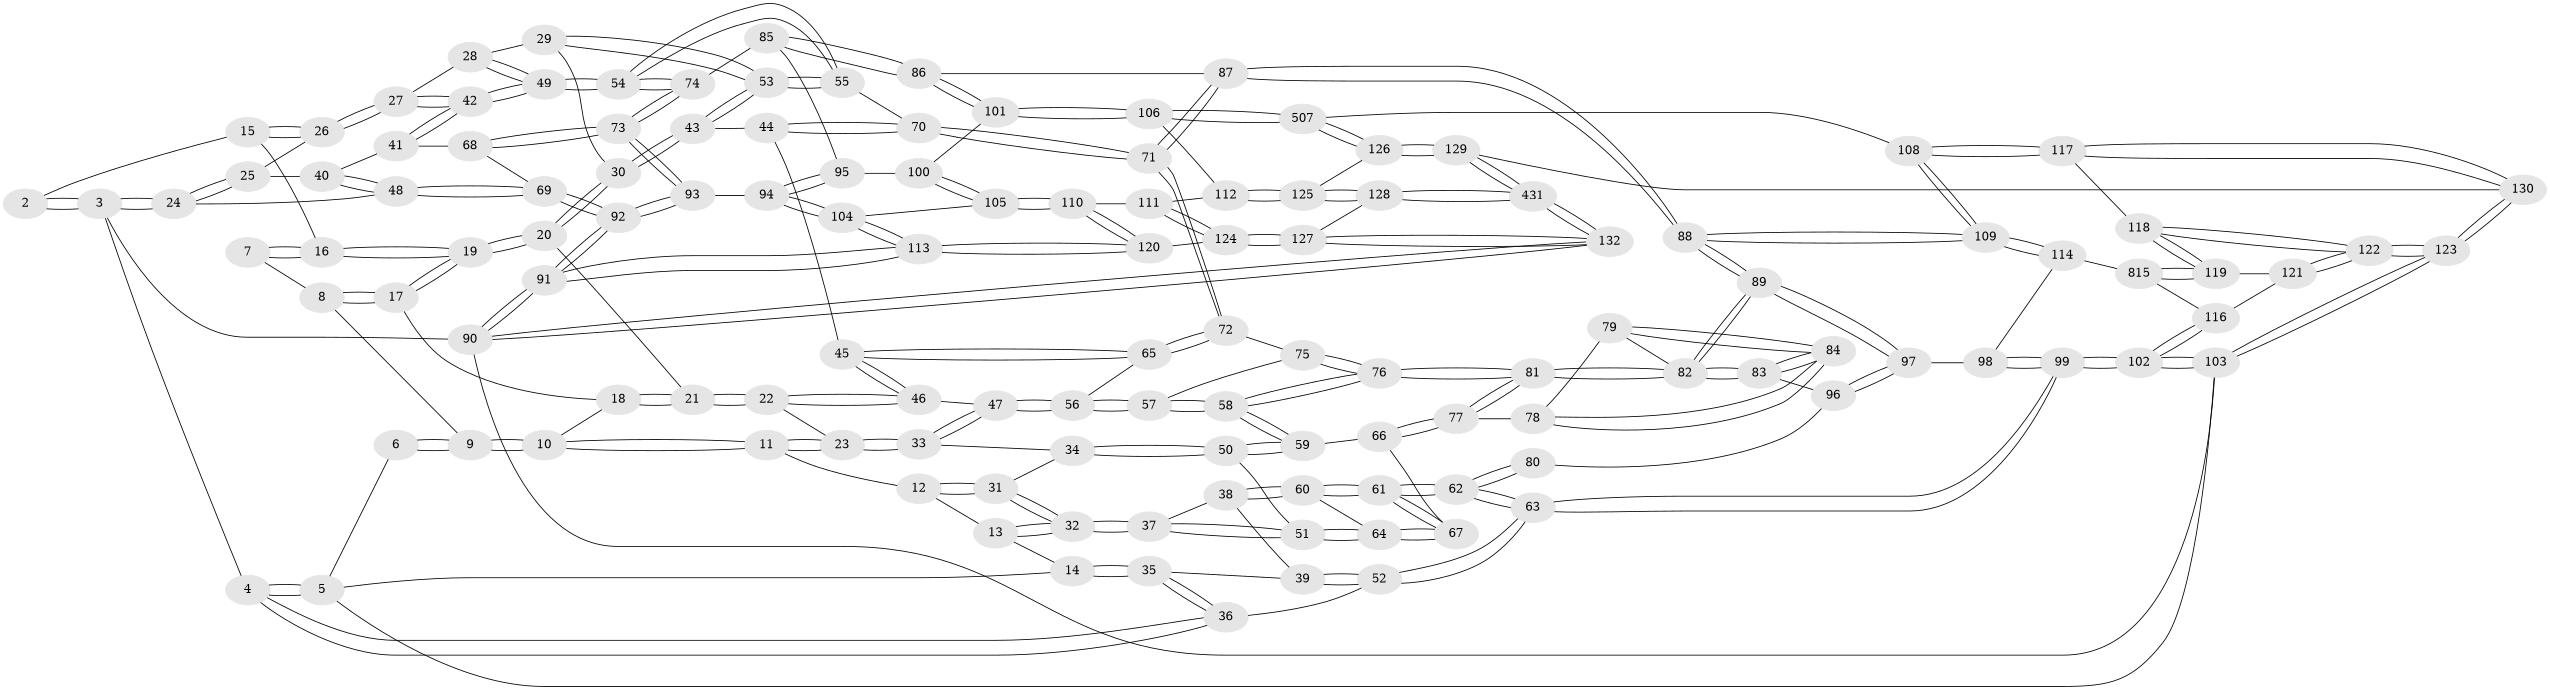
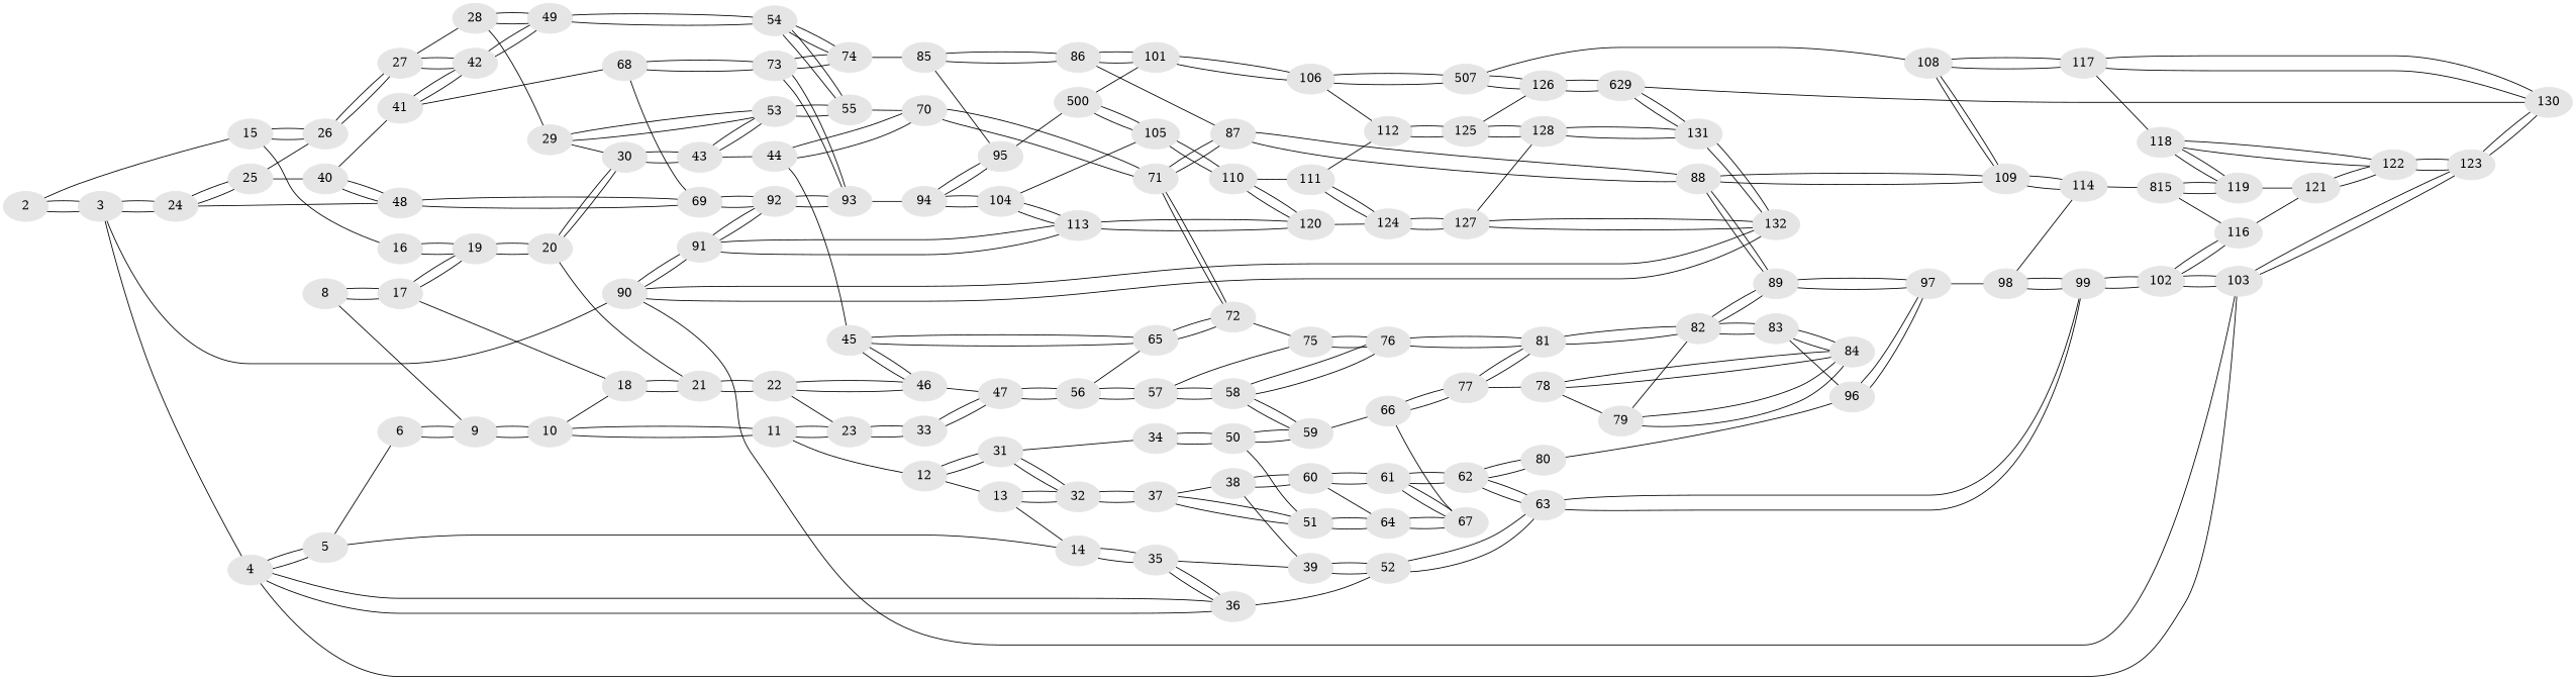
  graph {
    rankdir=LR
    node [color=gray90 style=filled]
    2
    3
    15
-   7
    8
    16
    4
    24
    90
    26
    5
    36
    103
    25
    48
    91
    132
    6
    14
    52
    123
    9
    35
    10
    17
    19
    18
    11
    12
    23
    21
    13
    31
    33
    32
    34
    37
    39
    27
    20
    22
    30
    43
    46
    47
    40
    69
    41
    28
    42
    29
    49
    53
    54
    55
    44
    50
    38
    51
    56
    59
    63
    60
    64
    61
    68
    73
    45
    70
    65
    71
    72
    57
    92
    74
    66
    67
    99
    85
    58
    75
    76
    81
    77
    62
    80
    96
    102
    78
    93
    87
    88
    94
    86
    95
    82
    79
    84
    97
    83
    89
    101
-   100
+   100 [label=500]
    106
    109
    114
    98
    113
    120
    104
    105
    n112 [label=815]
    116
    110
    n115 [label=507]
    112
    121
    130
    111
    108
    126
    125
    117
-   129
+   129 [label=629]
    118
    124
    127
    128
    119
    122
-   131 [label=431]
+   131
    2 -- 3
    2 -- 3
    2 -- 15
    3 -- 4
    3 -- 24
    3 -- 24
    3 -- 90
    15 -- 16
    15 -- 26
    15 -- 26
-   7 -- 8
-   7 -- 16
-   7 -- 16
    8 -- 9
    8 -- 17
    8 -- 17
    16 -- 19
    16 -- 19
    4 -- 5
    4 -- 5
    4 -- 36
    4 -- 36
-   5 -- 103
+   4 -- 103
    24 -- 25
    24 -- 25
    24 -- 48
    90 -- 103
    90 -- 91
    90 -- 91
    90 -- 132
    90 -- 132
    26 -- 27
    26 -- 27
    5 -- 6
    5 -- 14
    36 -- 52
    103 -- 123
    103 -- 123
    25 -- 26
    25 -- 40
    48 -- 69
    48 -- 69
    91 -- 92
    91 -- 92
    91 -- 113
    91 -- 113
    6 -- 9
    6 -- 9
    14 -- 35
    14 -- 35
    52 -- 63
    52 -- 63
    123 -- 130
    123 -- 130
    9 -- 10
    9 -- 10
    35 -- 36
    35 -- 36
    35 -- 39
    10 -- 18
    10 -- 11
    10 -- 11
    17 -- 19
    17 -- 19
    17 -- 18
    19 -- 20
    19 -- 20
    18 -- 21
    18 -- 21
    11 -- 12
    11 -- 23
    11 -- 23
    12 -- 13
    12 -- 31
    12 -- 31
    23 -- 33
    23 -- 33
    21 -- 22
    21 -- 22
    13 -- 14
    13 -- 32
    13 -- 32
    31 -- 32
    31 -- 32
    31 -- 34
-   33 -- 34
    33 -- 47
    33 -- 47
    32 -- 37
    32 -- 37
    34 -- 50
    34 -- 50
    37 -- 38
    37 -- 51
    37 -- 51
    39 -- 52
    39 -- 52
    27 -- 28
    27 -- 42
    27 -- 42
    20 -- 21
    20 -- 30
    20 -- 30
    22 -- 23
    22 -- 46
    22 -- 46
    30 -- 43
    30 -- 43
    43 -- 53
    43 -- 53
    43 -- 44
    46 -- 47
    47 -- 56
    47 -- 56
    40 -- 48
    40 -- 48
    40 -- 41
    69 -- 92
    69 -- 92
    41 -- 42
    41 -- 42
    41 -- 68
    28 -- 29
    28 -- 49
    28 -- 49
    42 -- 49
    42 -- 49
    29 -- 30
    29 -- 53
    29 -- 53
    49 -- 54
    49 -- 54
    53 -- 55
    53 -- 55
    54 -- 55
    54 -- 55
    54 -- 74
    54 -- 74
    55 -- 70
    44 -- 45
    44 -- 70
    44 -- 70
    50 -- 51
    50 -- 59
    50 -- 59
    38 -- 39
    38 -- 60
    38 -- 60
    51 -- 64
    51 -- 64
    56 -- 65
    56 -- 57
    56 -- 57
    59 -- 66
    63 -- 99
    63 -- 99
    60 -- 64
    60 -- 61
    60 -- 61
    64 -- 67
    64 -- 67
    61 -- 67
    61 -- 67
    61 -- 62
    61 -- 62
    68 -- 69
    68 -- 73
    68 -- 73
    73 -- 74
    73 -- 74
    73 -- 93
    73 -- 93
    45 -- 46
    45 -- 46
    45 -- 65
    45 -- 65
    70 -- 71
    70 -- 71
    65 -- 72
    65 -- 72
    71 -- 72
    71 -- 72
    71 -- 87
    71 -- 87
    72 -- 75
    57 -- 58
    57 -- 58
    57 -- 75
    92 -- 93
    92 -- 93
    74 -- 85
    66 -- 67
    66 -- 77
    66 -- 77
    99 -- 102
    99 -- 102
    85 -- 86
    85 -- 86
    85 -- 95
    58 -- 59
    58 -- 59
    58 -- 76
    58 -- 76
    75 -- 76
    75 -- 76
    76 -- 81
    76 -- 81
    81 -- 82
    81 -- 82
    77 -- 81
    77 -- 81
    77 -- 78
    62 -- 63
    62 -- 63
    62 -- 80
    62 -- 80
    80 -- 96
    96 -- 97
    96 -- 97
    102 -- 103
    102 -- 103
    102 -- 116
    102 -- 116
    78 -- 79
    78 -- 84
    78 -- 84
    93 -- 94
    87 -- 88
    87 -- 88
    88 -- 89
    88 -- 89
    88 -- 109
    88 -- 109
    94 -- 95
    94 -- 95
    94 -- 104
    94 -- 104
    86 -- 87
    86 -- 101
    86 -- 101
    95 -- 100
    82 -- 83
    82 -- 83
    82 -- 89
    82 -- 89
    79 -- 82
    79 -- 84
    79 -- 84
    97 -- 98
    83 -- 96
    83 -- 84
    83 -- 84
    89 -- 97
    89 -- 97
    101 -- 106
    101 -- 106
    100 -- 101
    100 -- 105
    100 -- 105
    106 -- n115
    106 -- n115
    106 -- 112
    109 -- 114
    109 -- 114
    114 -- n112
    98 -- 99
    98 -- 99
    98 -- 114
    113 -- 120
    113 -- 120
    120 -- 124
    104 -- 113
    104 -- 113
    104 -- 105
    105 -- 110
    105 -- 110
    n112 -- 116
    n112 -- 119
    n112 -- 119
    116 -- 121
    110 -- 120
    110 -- 120
    110 -- 111
    n115 -- 108
    n115 -- 126
    n115 -- 126
    112 -- 125
    112 -- 125
    121 -- 122
    121 -- 122
    111 -- 112
    111 -- 124
    111 -- 124
    108 -- 109
    108 -- 109
    108 -- 117
    108 -- 117
    126 -- 129
    126 -- 129
    125 -- 126
    125 -- 128
    125 -- 128
    117 -- 130
    117 -- 130
    117 -- 118
    129 -- 130
    129 -- 131
    129 -- 131
    118 -- 119
    118 -- 119
    118 -- 122
    118 -- 122
    124 -- 127
    124 -- 127
    127 -- 132
    127 -- 132
    127 -- 128
    128 -- 131
    128 -- 131
    119 -- 121
    122 -- 123
    122 -- 123
    131 -- 132
    131 -- 132
  }
